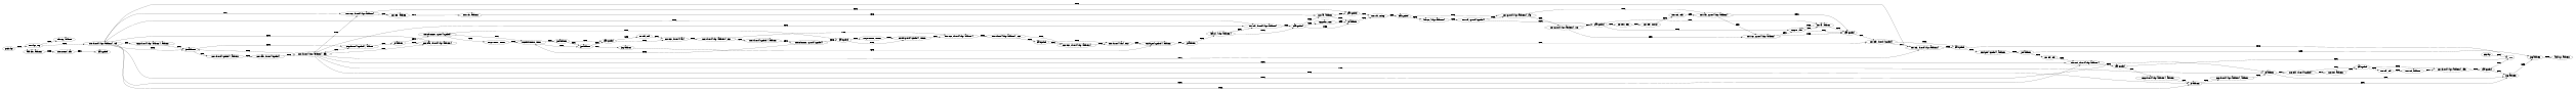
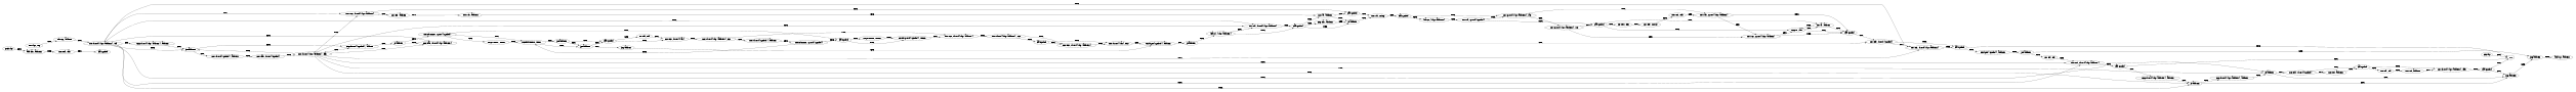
  digraph {
    rankdir=LR
    n1 [label="push rbp"]
    n2 [label="mov rbp , rsp"]
    n3 [label="sub rsp , address"]
    n4 [label="mov dword [ rbp - address ] , edi"]
    n5 [label="cmp dword [ rbp - address ] , address"]
    n6 [label="jne address"]
    n7 [label="mov eax , dword [ rbp - address ]"]
    n8 [label="mov esi , dword [ rbp - address ]"]
    n9 [label="mov edi , dword [ rbp - address ]"]
    n10 [label="mov esi , dword [ rbp - address ]"]
    n11 [label="je address"]
    n12 [label="mov ecx , dword [ rbp - address ]"]
    n13 [label="je address"]
    n14 [label="cmp dword [ symbol ] , address"]
    n15 [label="mov dword [ symbol ] , address"]
    n16 [label="call symbol"]
    n17 [label="call symbol"]
    n18 [label="call symbol"]
    n19 [label="jmp address"]
    n20 [label="cmp dword [ rbp - address ] , address"]
    n21 [label="call symbol"]
    n22 [label="mov esi , address"]
    n23 [label="mov edi , dword [ symbol ]"]
    n24 [label="je address"]
    n25 [label="mov eax , dword [ symbol ]"]
    n26 [label="movsd xmm0 , qword [ symbol ]"]
    n27 [label="mov dword [ rbp - address ] , eax"]
    n28 [label="xorps xmm1 , xmm1"]
    n29 [label="ucomisd xmm0 , xmm1"]
    n30 [label="call symbol"]
    n31 [label="add eax , address"]
-   n32 [label="mov movsd , eax"]
+   n32 [label="mov edi , eax"]
    n33 [label="jne address"]
    n34 [label="jpe address"]
    n35 [label="xorps xmm0 , xmm0"]
    n36 [label="movsd qword [ symbol ] , xmm0"]
    n37 [label="call symbol"]
    n38 [label="call symbol"]
    n39 [label="jmp address"]
    n40 [label="xor edi , edi"]
    n41 [label="mov ecx , dword [ rax ]"]
    n42 [label="mov dword [ rbp - address ] , ecx"]
    n43 [label="test byte [ symbol ] , address"]
    n44 [label="mov dword [ symbol ] , address"]
    n45 [label="mov ecx , dword [ rbp - address ]"]
    n46 [label="movsd xmm0 , qword [ symbol ]"]
    n47 [label="mov dword [ rbp - address ] , ecx"]
    n48 [label="call symbol"]
    n49 [label="mov ecx , dword [ rbp - address ]"]
    n50 [label="mov dword [ rax ] , ecx"]
    n51 [label="je address"]
    n52 [label="mov edi , dword [ symbol ]"]
    n53 [label="lea rsi , [ rbp - address ]"]
    n54 [label="test byte [ symbol ] , address"]
    n55 [label=retn]
    n56 [label="jne address"]
    n57 [label="jmp address"]
    n58 [label="xor edi , edi"]
    n59 [label="add rsp , address"]
-   n60 [label="cmp eax , retn"]
+   n60 [label="cmp eax , address"]
    n61 [label="je address"]
    n62 [label="mov al , address"]
    n63 [label="mov rdi , string"]
    n64 [label="call symbol"]
    n65 [label="lea rcx , [ rbp - address ]"]
    n66 [label="mov qword [ rbp - address ] , rax"]
    n67 [label="pop rbp"]
    n68 [label="cmp dword [ rbp - address ] , address"]
    n69 [label="mov rdi , qword [ symbol ]"]
    n70 [label="mov qword [ rbp - address ] , rcx"]
    n71 [label="mov rdx , qword [ rbp - address ]"]
    n72 [label="call symbol"]
    n73 [label="xor edx , edx"]
    n74 [label="cmp r8 , rax"]
    n75 [label="mov al , address"]
    n76 [label="mov rcx , qword [ rbp - address ]"]
    n77 [label="call symbol"]
    n78 [label="mov edi , movsd"]
    n79 [label="mov esi , edx"]
    n80 [label="mov rdx , address"]
    n81 [label="mov esi , address"]
    n82 [label="call symbol"]
    n83 [label="xor edi , edi"]
    n84 [label="mov dword [ rbp - address ] , eax"]
    n85 [label="mov esi , address"]
    n86 [label="call symbol"]
-   n1 -> n2 [label=CFG]
+   n1 -> n31 [label=CFG]
    n2 -> n3 [label=CFG]
-   n2 -> n4 [label=CFG]
+   n3 -> n4 [label=CFG]
    n4 -> n5 [label=CFG]
    n4 -> n6 [label=DFG]
    n4 -> n7 [label=CFG]
    n4 -> n8 [label=DFG]
    n4 -> n9 [label=DFG]
    n4 -> n10 [label=DFG]
    n4 -> n11 [label=DFG]
    n4 -> n12 [label=DFG]
    n4 -> n13 [label=DFG]
    n5 -> n6 [label=CFG]
    n6 -> n14 [label=CFG]
    n6 -> n15 [label=CFG]
    n8 -> n16 [label=DFG]
    n9 -> n17 [label=DFG]
    n10 -> n18 [label=DFG]
    n11 -> n19 [label=CFG]
    n11 -> n20 [label=CFG]
    n12 -> n21 [label=DFG]
    n12 -> n22 [label=CFG]
    n13 -> n19 [label=CFG]
    n13 -> n23 [label=CFG]
    n14 -> n24 [label=CFG]
    n15 -> n25 [label=CFG]
    n16 -> n54 [label=CFG]
    n16 -> n55 [label=DFG]
    n17 -> n60 [label=CFG]
    n17 -> n61 [label=DFG]
    n17 -> n62 [label=DFG]
    n18 -> n55 [label=DFG]
    n18 -> n68 [label=CFG]
    n19 -> n57 [label=CFG]
    n20 -> n13 [label=CFG]
    n21 -> n63 [label=CFG]
    n22 -> n80 [label=CFG]
    n23 -> n81 [label=CFG]
    n23 -> n82 [label=DFG]
    n24 -> n7 [label=CFG]
    n24 -> n26 [label=CFG]
    n25 -> n27 [label=DFG]
    n26 -> n28 [label=CFG]
    n26 -> n29 [label=DFG]
    n26 -> n30 [label=DFG]
    n27 -> n6 [label=DFG]
    n27 -> n7 [label=DFG]
    n27 -> n8 [label=DFG]
    n27 -> n9 [label=DFG]
    n27 -> n10 [label=DFG]
    n27 -> n11 [label=DFG]
    n27 -> n12 [label=DFG]
    n27 -> n13 [label=DFG]
    n27 -> n14 [label=CFG]
    n28 -> n29 [label=DFG]
    n29 -> n33 [label=DFG]
    n29 -> n34 [label=DFG]
    n30 -> n35 [label=CFG]
    n30 -> n36 [label=DFG]
    n31 -> n32 [label=DFG]
    n32 -> n37 [label=DFG]
    n33 -> n34 [label=CFG]
    n33 -> n38 [label=CFG]
    n34 -> n38 [label=CFG]
    n34 -> n39 [label=CFG]
    n35 -> n36 [label=DFG]
    n36 -> n45 [label=CFG]
    n38 -> n40 [label=CFG]
    n38 -> n41 [label=DFG]
    n39 -> n43 [label=CFG]
    n40 -> n41 [label=CFG]
    n41 -> n42 [label=DFG]
    n42 -> n44 [label=CFG]
    n42 -> n45 [label=DFG]
    n43 -> n51 [label=CFG]
    n44 -> n46 [label=CFG]
    n45 -> n47 [label=DFG]
    n46 -> n29 [label=DFG]
    n46 -> n30 [label=DFG]
    n47 -> n48 [label=CFG]
    n47 -> n49 [label=DFG]
    n48 -> n49 [label=CFG]
    n48 -> n50 [label=DFG]
    n49 -> n50 [label=DFG]
    n50 -> n43 [label=CFG]
    n51 -> n52 [label=CFG]
    n51 -> n53 [label=CFG]
    n52 -> n8 [label=CFG]
    n52 -> n16 [label=DFG]
    n53 -> n9 [label=CFG]
    n53 -> n17 [label=DFG]
    n54 -> n56 [label=CFG]
    n56 -> n57 [label=CFG]
    n56 -> n58 [label=CFG]
    n57 -> n59 [label=CFG]
    n58 -> n10 [label=CFG]
    n60 -> n61 [label=CFG]
    n61 -> n63 [label=CFG]
    n62 -> n21 [label=CFG]
    n62 -> n61 [label=DFG]
    n63 -> n64 [label=CFG]
    n64 -> n65 [label=CFG]
    n64 -> n66 [label=DFG]
    n65 -> n69 [label=CFG]
    n66 -> n70 [label=CFG]
    n66 -> n71 [label=DFG]
    n67 -> n55 [label=CFG]
    n68 -> n11 [label=CFG]
    n69 -> n66 [label=DFG]
    n69 -> n72 [label=DFG]
    n70 -> n72 [label=CFG]
    n70 -> n76 [label=CFG]
    n71 -> n76 [label=CFG]
    n71 -> n77 [label=DFG]
    n72 -> n73 [label=CFG]
    n72 -> n74 [label=DFG]
    n72 -> n75 [label=DFG]
    n73 -> n78 [label=CFG]
    n74 -> n75 [label=CFG]
    n74 -> n77 [label=DFG]
    n75 -> n74 [label=DFG]
    n75 -> n77 [label=CFG]
    n76 -> n74 [label=CFG]
    n76 -> n77 [label=DFG]
    n77 -> n52 [label=CFG]
    n78 -> n79 [label=CFG]
    n79 -> n71 [label=CFG]
    n80 -> n62 [label=CFG]
    n81 -> n82 [label=CFG]
    n82 -> n83 [label=CFG]
    n82 -> n84 [label=DFG]
    n83 -> n85 [label=CFG]
    n84 -> n86 [label=CFG]
    n85 -> n84 [label=CFG]
    n86 -> n19 [label=CFG]
    n86 -> n55 [label=DFG]
  }
